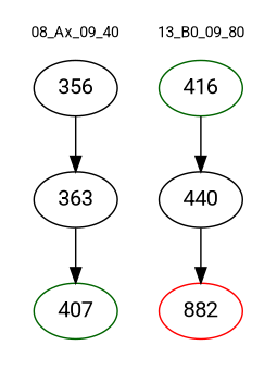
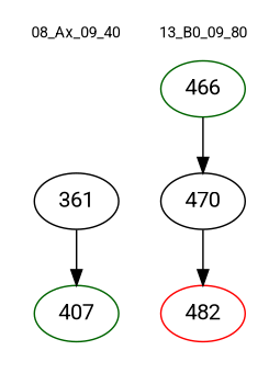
  digraph {
    fontname=Roboto
    node [color=black fontname=Roboto]
    edge [color=black fontname=Roboto]
-   n1 [label=356]
-   n2 [label=363]
+   n2 [label=361]
    n3 [color=darkgreen label=407]
-   n4 [color=darkgreen label=416]
-   n5 [label=440]
-   n6 [color=red label=882]
+   n4 [color=darkgreen label=466]
+   n5 [label=470]
+   n6 [color=red label=482]
    subgraph cluster_1 {
      color=white
      fontsize=10
      label="08_Ax_09_40"
-     n1
      n2
      n3
    }
    subgraph cluster_2 {
      color=white
      fontsize=10
      label="13_B0_09_80"
      n4
      n5
      n6
    }
-   n1 -> n2
    n2 -> n3
    n4 -> n5
    n5 -> n6
  }
